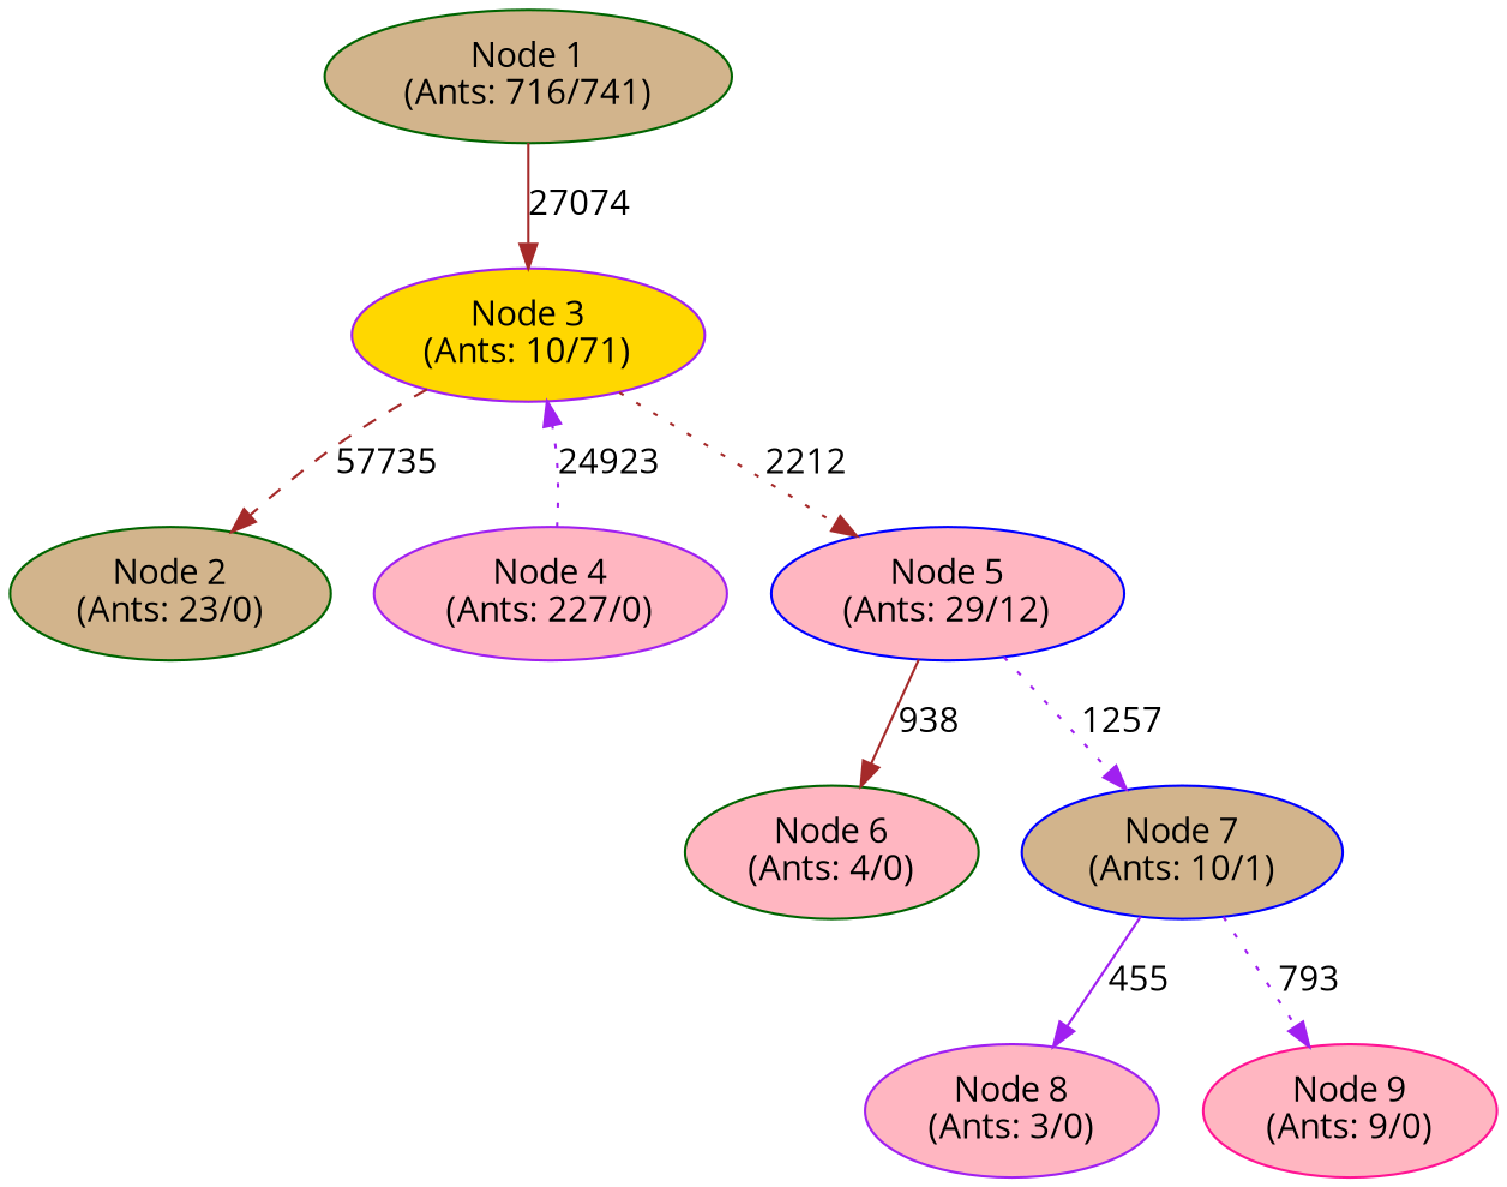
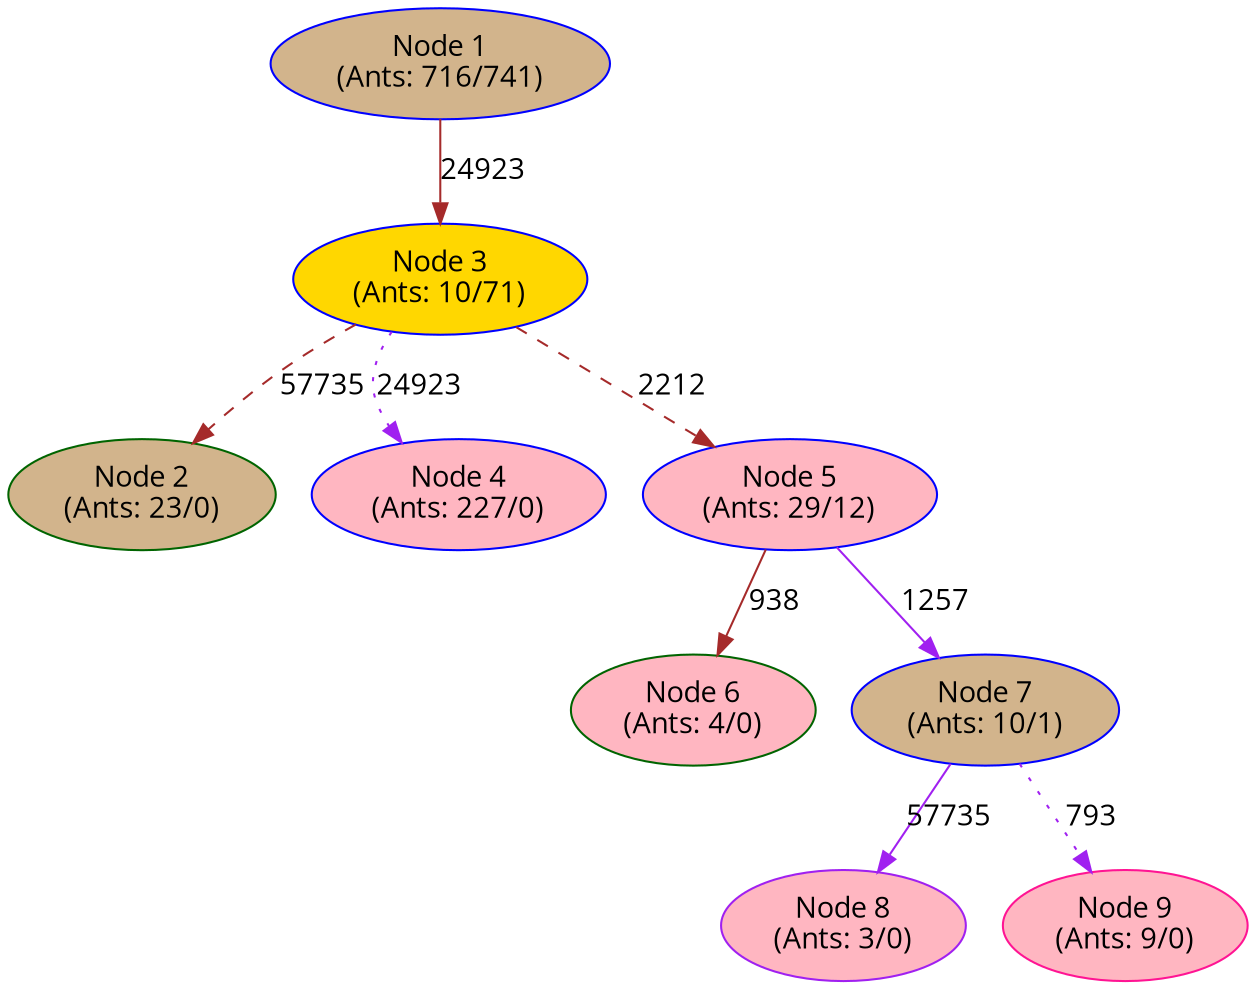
  digraph {
    fontname="Open Sans"
    node [color=darkgreen fillcolor=lightpink fontname="Open Sans" style=filled]
    edge [color=brown fontname="Open Sans" style=solid]
    "Node 2\n(Ants: 23/0)" [fillcolor=tan]
-   "Node 1\n(Ants: 716/741)" [fillcolor=tan]
-   "Node 3\n(Ants: 10/71)" [color=purple fillcolor=gold]
-   "Node 4\n(Ants: 227/0)" [color=purple]
+   "Node 1\n(Ants: 716/741)" [color=blue fillcolor=tan]
+   "Node 3\n(Ants: 10/71)" [color=blue fillcolor=gold]
+   "Node 4\n(Ants: 227/0)" [color=blue]
    "Node 5\n(Ants: 29/12)" [color=blue]
    "Node 6\n(Ants: 4/0)"
    "Node 7\n(Ants: 10/1)" [color=blue fillcolor=tan]
    "Node 8\n(Ants: 3/0)" [color=purple]
    "Node 9\n(Ants: 9/0)" [color=deeppink]
-   "Node 1\n(Ants: 716/741)" -> "Node 3\n(Ants: 10/71)" [label=27074]
+   "Node 1\n(Ants: 716/741)" -> "Node 3\n(Ants: 10/71)" [label=24923]
    "Node 3\n(Ants: 10/71)" -> "Node 2\n(Ants: 23/0)" [label=57735 style=dashed]
-   "Node 4\n(Ants: 227/0)" -> "Node 3\n(Ants: 10/71)" [color=purple label=24923 style=dotted]
-   "Node 3\n(Ants: 10/71)" -> "Node 5\n(Ants: 29/12)" [label=2212 style=dotted]
+   "Node 3\n(Ants: 10/71)" -> "Node 4\n(Ants: 227/0)" [color=purple label=24923 style=dotted]
+   "Node 3\n(Ants: 10/71)" -> "Node 5\n(Ants: 29/12)" [label=2212 style=dashed]
    "Node 5\n(Ants: 29/12)" -> "Node 6\n(Ants: 4/0)" [label=938]
-   "Node 5\n(Ants: 29/12)" -> "Node 7\n(Ants: 10/1)" [color=purple label=1257 style=dotted]
-   "Node 7\n(Ants: 10/1)" -> "Node 8\n(Ants: 3/0)" [color=purple label=455]
+   "Node 5\n(Ants: 29/12)" -> "Node 7\n(Ants: 10/1)" [color=purple label=1257]
+   "Node 7\n(Ants: 10/1)" -> "Node 8\n(Ants: 3/0)" [color=purple label=57735]
    "Node 7\n(Ants: 10/1)" -> "Node 9\n(Ants: 9/0)" [color=purple label=793 style=dotted]
  }
